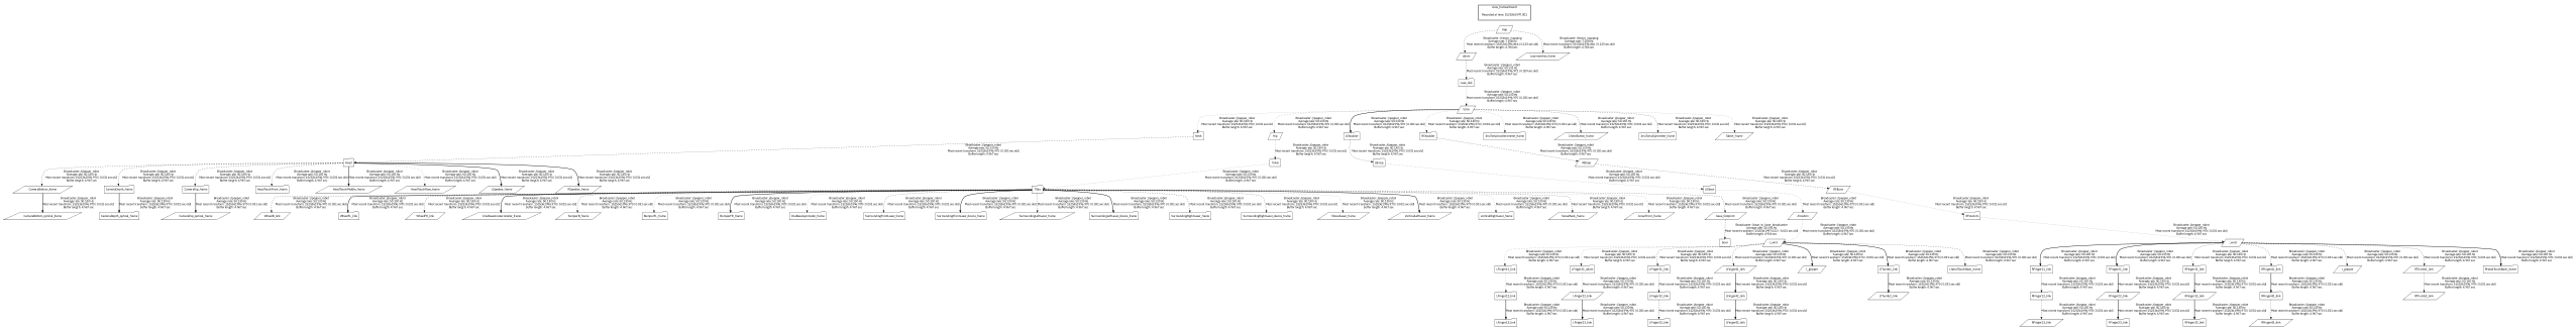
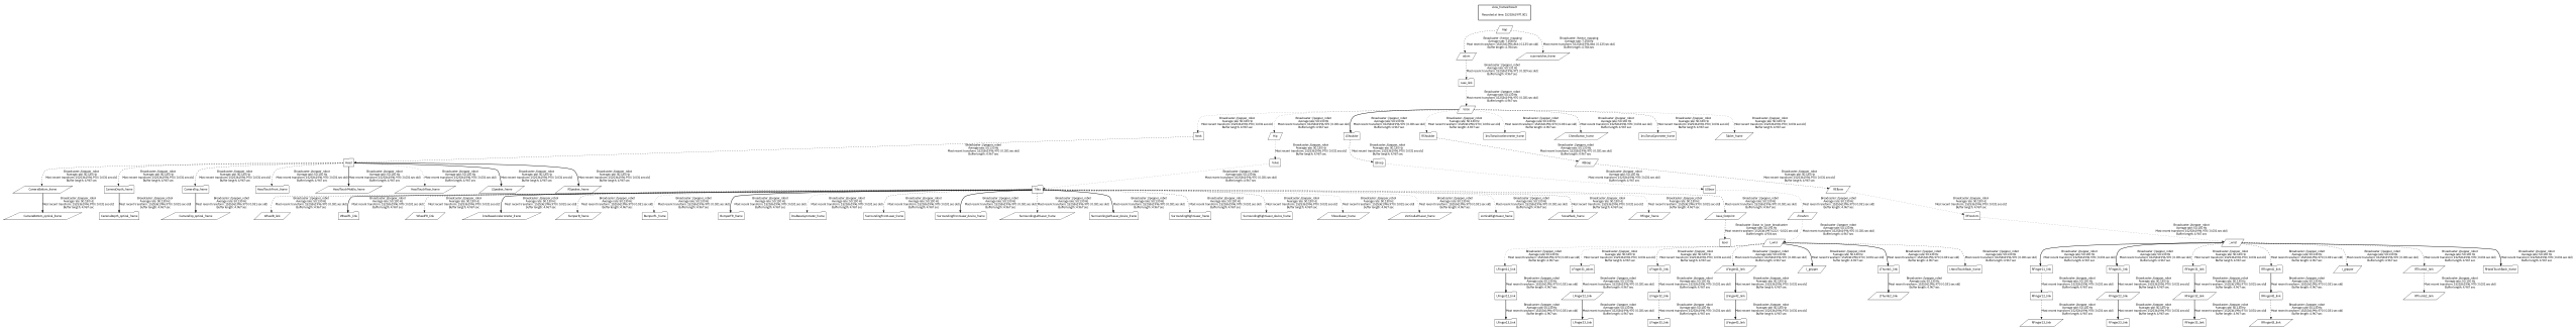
  digraph {
    fontname="IBM Plex Sans"
    node [fontname="IBM Plex Sans" shape=folder]
    edge [fontname="IBM Plex Sans" style=dashed]
    "Recorded at time: 1525361997.001" [shape=plaintext]
    map [shape=parallelogram]
    Neck
    Head
    CameraBottom_frame [shape=parallelogram]
    CameraDepth_frame
    CameraTop_frame
    HeadTouchFront_frame
    HeadTouchMiddle_frame [shape=parallelogram]
    HeadTouchRear_frame [shape=parallelogram]
    LSpeaker_frame [shape=parallelogram]
    RSpeaker_frame [shape=parallelogram]
    CameraBottom_optical_frame [shape=parallelogram]
    CameraDepth_optical_frame
    CameraTop_optical_frame [shape=parallelogram]
    torso [shape=parallelogram]
    Hip [shape=parallelogram]
    LShoulder
    RShoulder
    ImuTorsoAccelerometer_frame
    ChestButton_frame [shape=parallelogram]
    ImuTorsoGyrometer_frame
    Tablet_frame [shape=parallelogram]
    Pelvis
    LBicep
    RBicep [shape=parallelogram]
    base_link
    Tibia
    WheelB_link [shape=parallelogram]
    WheelFL_link
    WheelFR_link [shape=parallelogram]
    ImuBaseAccelerometer_frame [shape=parallelogram]
    BumperB_frame [shape=parallelogram]
    BumperFL_frame
    BumperFR_frame
    ImuBaseGyrometer_frame
    SurroundingFrontLaser_frame
    SurroundingFrontLaser_device_frame
    SurroundingLeftLaser_frame [shape=parallelogram]
    SurroundingLeftLaser_device_frame
    SurroundingRightLaser_frame
    SurroundingRightLaser_device_frame
    ShovelLaser_frame [shape=parallelogram]
    VerticalLeftLaser_frame [shape=parallelogram]
    VerticalRightLaser_frame
    SonarBack_frame [shape=parallelogram]
-   SonarFront_frame [shape=parallelogram]
+   SonarFront_frame [shape=parallelogram label=RFinger_frame]
    base_footprint [shape=parallelogram]
    laser
    LForeArm [shape=parallelogram]
    LElbow
    l_wrist [shape=parallelogram]
    LFinger11_link
    n54 [label=LFinger21_odom]
    LFinger31_link
    LFinger41_link [shape=parallelogram]
    l_gripper [shape=parallelogram]
    LThumb1_link
    LHandTouchBack_frame
    LFinger12_link
    LFinger22_link [shape=parallelogram]
    LFinger32_link
    LFinger42_link
    LThumb2_link [shape=parallelogram]
    LFinger13_link
    LFinger23_link
    LFinger33_link
    LFinger43_link
    RElbow [shape=parallelogram]
    RForeArm
    r_wrist [shape=parallelogram]
    RFinger11_link
    RFinger21_link
    RFinger31_link
    RFinger41_link
    r_gripper [shape=parallelogram]
    RThumb1_link [shape=parallelogram]
    RHandTouchBack_frame
    RFinger12_link
    RFinger22_link [shape=parallelogram]
    RFinger32_link [shape=parallelogram]
    RFinger42_link
    RThumb2_link [shape=parallelogram]
    RFinger13_link [shape=parallelogram]
    RFinger23_link
    RFinger33_link
    RFinger43_link [shape=parallelogram]
    odom [shape=parallelogram]
    scanmatcher_frame [shape=parallelogram]
    subgraph cluster_1 {
      color=black
      label="view_frames Result"
      style=bold
      "Recorded at time: 1525361997.001"
    }
    "Recorded at time: 1525361997.001" -> map [style=invis]
    map -> odom [label="Broadcaster: /hector_mapping\nAverage rate: 7.108 Hz\nMost recent transform: 1525361996.866 ( 0.135 sec old)\nBuffer length: 4.784 sec\n"]
    map -> scanmatcher_frame [label="Broadcaster: /hector_mapping\nAverage rate: 7.108 Hz\nMost recent transform: 1525361996.866 ( 0.135 sec old)\nBuffer length: 4.784 sec\n"]
    Neck -> Head [label="Broadcaster: //pepper_robot\nAverage rate: 50.130 Hz\nMost recent transform: 1525361996.970 ( 0.031 sec old)\nBuffer length: 4.967 sec\n"]
    Head -> CameraBottom_frame [label="Broadcaster: //pepper_robot\nAverage rate: 50.130 Hz\nMost recent transform: 1525361996.970 ( 0.031 sec old)\nBuffer length: 4.967 sec\n"]
    Head -> CameraDepth_frame [label="Broadcaster: //pepper_robot\nAverage rate: 50.130 Hz\nMost recent transform: 1525361996.970 ( 0.031 sec old)\nBuffer length: 4.967 sec\n"]
    Head -> CameraTop_frame [label="Broadcaster: //pepper_robot\nAverage rate: 50.130 Hz\nMost recent transform: 1525361996.970 ( 0.031 sec old)\nBuffer length: 4.967 sec\n"]
    Head -> HeadTouchFront_frame [label="Broadcaster: //pepper_robot\nAverage rate: 50.130 Hz\nMost recent transform: 1525361996.970 ( 0.031 sec old)\nBuffer length: 4.967 sec\n"]
    Head -> HeadTouchMiddle_frame [label="Broadcaster: //pepper_robot\nAverage rate: 50.130 Hz\nMost recent transform: 1525361996.970 ( 0.031 sec old)\nBuffer length: 4.967 sec\n" style=bold]
    Head -> HeadTouchRear_frame [label="Broadcaster: //pepper_robot\nAverage rate: 50.130 Hz\nMost recent transform: 1525361996.970 ( 0.031 sec old)\nBuffer length: 4.967 sec\n" style=dotted]
    Head -> LSpeaker_frame [label="Broadcaster: //pepper_robot\nAverage rate: 50.130 Hz\nMost recent transform: 1525361996.970 ( 0.031 sec old)\nBuffer length: 4.967 sec\n" style=bold]
    Head -> RSpeaker_frame [label="Broadcaster: //pepper_robot\nAverage rate: 50.130 Hz\nMost recent transform: 1525361996.970 ( 0.031 sec old)\nBuffer length: 4.967 sec\n" style=bold]
    CameraBottom_frame -> CameraBottom_optical_frame [label="Broadcaster: //pepper_robot\nAverage rate: 50.130 Hz\nMost recent transform: 1525361996.970 ( 0.031 sec old)\nBuffer length: 4.967 sec\n" style=bold]
    CameraDepth_frame -> CameraDepth_optical_frame [label="Broadcaster: //pepper_robot\nAverage rate: 50.130 Hz\nMost recent transform: 1525361996.970 ( 0.031 sec old)\nBuffer length: 4.967 sec\n" style=bold]
    CameraTop_frame -> CameraTop_optical_frame [label="Broadcaster: //pepper_robot\nAverage rate: 50.130 Hz\nMost recent transform: 1525361996.970 ( 0.031 sec old)\nBuffer length: 4.967 sec\n" style=bold]
    torso -> Neck [label="Broadcaster: //pepper_robot\nAverage rate: 50.130 Hz\nMost recent transform: 1525361996.970 ( 0.031 sec old)\nBuffer length: 4.967 sec\n" style=dotted]
    torso -> Hip [label="Broadcaster: //pepper_robot\nAverage rate: 50.130 Hz\nMost recent transform: 1525361996.970 ( 0.031 sec old)\nBuffer length: 4.967 sec\n" style=dotted]
    torso -> LShoulder [label="Broadcaster: //pepper_robot\nAverage rate: 50.130 Hz\nMost recent transform: 1525361996.970 ( 0.031 sec old)\nBuffer length: 4.967 sec\n" style=bold]
    torso -> RShoulder [label="Broadcaster: //pepper_robot\nAverage rate: 50.130 Hz\nMost recent transform: 1525361996.970 ( 0.031 sec old)\nBuffer length: 4.967 sec\n" style=dotted]
    torso -> ImuTorsoAccelerometer_frame [label="Broadcaster: //pepper_robot\nAverage rate: 50.130 Hz\nMost recent transform: 1525361996.970 ( 0.031 sec old)\nBuffer length: 4.967 sec\n" style=dotted]
    torso -> ChestButton_frame [label="Broadcaster: //pepper_robot\nAverage rate: 50.130 Hz\nMost recent transform: 1525361996.970 ( 0.031 sec old)\nBuffer length: 4.967 sec\n"]
    torso -> ImuTorsoGyrometer_frame [label="Broadcaster: //pepper_robot\nAverage rate: 50.130 Hz\nMost recent transform: 1525361996.970 ( 0.031 sec old)\nBuffer length: 4.967 sec\n"]
    torso -> Tablet_frame [label="Broadcaster: //pepper_robot\nAverage rate: 50.130 Hz\nMost recent transform: 1525361996.970 ( 0.031 sec old)\nBuffer length: 4.967 sec\n" style=dotted]
    Hip -> Pelvis [label="Broadcaster: //pepper_robot\nAverage rate: 50.130 Hz\nMost recent transform: 1525361996.970 ( 0.031 sec old)\nBuffer length: 4.967 sec\n" style=dotted]
    LShoulder -> LBicep [label="Broadcaster: //pepper_robot\nAverage rate: 50.130 Hz\nMost recent transform: 1525361996.970 ( 0.031 sec old)\nBuffer length: 4.967 sec\n"]
    RShoulder -> RBicep [label="Broadcaster: //pepper_robot\nAverage rate: 50.130 Hz\nMost recent transform: 1525361996.970 ( 0.031 sec old)\nBuffer length: 4.967 sec\n"]
    Pelvis -> Tibia [label="Broadcaster: //pepper_robot\nAverage rate: 50.130 Hz\nMost recent transform: 1525361996.970 ( 0.031 sec old)\nBuffer length: 4.967 sec\n" style=dotted]
    LBicep -> LElbow [label="Broadcaster: //pepper_robot\nAverage rate: 50.130 Hz\nMost recent transform: 1525361996.970 ( 0.031 sec old)\nBuffer length: 4.967 sec\n" style=dotted]
    RBicep -> RElbow [label="Broadcaster: //pepper_robot\nAverage rate: 50.130 Hz\nMost recent transform: 1525361996.970 ( 0.031 sec old)\nBuffer length: 4.967 sec\n"]
    base_link -> torso [label="Broadcaster: //pepper_robot\nAverage rate: 50.130 Hz\nMost recent transform: 1525361996.970 ( 0.031 sec old)\nBuffer length: 4.967 sec\n" style=dotted]
    Tibia -> WheelB_link [label="Broadcaster: //pepper_robot\nAverage rate: 50.130 Hz\nMost recent transform: 1525361996.970 ( 0.031 sec old)\nBuffer length: 4.967 sec\n"]
    Tibia -> WheelFL_link [label="Broadcaster: //pepper_robot\nAverage rate: 50.130 Hz\nMost recent transform: 1525361996.970 ( 0.031 sec old)\nBuffer length: 4.967 sec\n" style=bold]
    Tibia -> WheelFR_link [label="Broadcaster: //pepper_robot\nAverage rate: 50.130 Hz\nMost recent transform: 1525361996.970 ( 0.031 sec old)\nBuffer length: 4.967 sec\n"]
    Tibia -> ImuBaseAccelerometer_frame [label="Broadcaster: //pepper_robot\nAverage rate: 50.130 Hz\nMost recent transform: 1525361996.970 ( 0.031 sec old)\nBuffer length: 4.967 sec\n" style=bold]
    Tibia -> BumperB_frame [label="Broadcaster: //pepper_robot\nAverage rate: 50.130 Hz\nMost recent transform: 1525361996.970 ( 0.031 sec old)\nBuffer length: 4.967 sec\n"]
    Tibia -> BumperFL_frame [label="Broadcaster: //pepper_robot\nAverage rate: 50.130 Hz\nMost recent transform: 1525361996.970 ( 0.031 sec old)\nBuffer length: 4.967 sec\n" style=dotted]
    Tibia -> BumperFR_frame [label="Broadcaster: //pepper_robot\nAverage rate: 50.130 Hz\nMost recent transform: 1525361996.970 ( 0.031 sec old)\nBuffer length: 4.967 sec\n" style=bold]
    Tibia -> ImuBaseGyrometer_frame [label="Broadcaster: //pepper_robot\nAverage rate: 50.130 Hz\nMost recent transform: 1525361996.970 ( 0.031 sec old)\nBuffer length: 4.967 sec\n" style=dotted]
    Tibia -> SurroundingFrontLaser_frame [label="Broadcaster: //pepper_robot\nAverage rate: 50.130 Hz\nMost recent transform: 1525361996.970 ( 0.031 sec old)\nBuffer length: 4.967 sec\n"]
    Tibia -> SurroundingFrontLaser_device_frame [label="Broadcaster: //pepper_robot\nAverage rate: 50.130 Hz\nMost recent transform: 1525361996.970 ( 0.031 sec old)\nBuffer length: 4.967 sec\n" style=bold]
    Tibia -> SurroundingLeftLaser_frame [label="Broadcaster: //pepper_robot\nAverage rate: 50.130 Hz\nMost recent transform: 1525361996.970 ( 0.031 sec old)\nBuffer length: 4.967 sec\n"]
    Tibia -> SurroundingLeftLaser_device_frame [label="Broadcaster: //pepper_robot\nAverage rate: 50.130 Hz\nMost recent transform: 1525361996.970 ( 0.031 sec old)\nBuffer length: 4.967 sec\n" style=bold]
    Tibia -> SurroundingRightLaser_frame [label="Broadcaster: //pepper_robot\nAverage rate: 50.130 Hz\nMost recent transform: 1525361996.970 ( 0.031 sec old)\nBuffer length: 4.967 sec\n"]
    Tibia -> SurroundingRightLaser_device_frame [label="Broadcaster: //pepper_robot\nAverage rate: 50.130 Hz\nMost recent transform: 1525361996.970 ( 0.031 sec old)\nBuffer length: 4.967 sec\n"]
    Tibia -> ShovelLaser_frame [label="Broadcaster: //pepper_robot\nAverage rate: 50.130 Hz\nMost recent transform: 1525361996.970 ( 0.031 sec old)\nBuffer length: 4.967 sec\n" style=dotted]
-   Tibia -> VerticalLeftLaser_frame [label="Broadcaster: //pepper_robot\nAverage rate: 50.130 Hz\nMost recent transform: 1525361996.970 ( 0.031 sec old)\nBuffer length: 4.967 sec\n" style=bold]
+   Tibia -> VerticalLeftLaser_frame [label="Broadcaster: //pepper_robot\nAverage rate: 50.130 Hz\nMost recent transform: 1525361996.970 ( 0.031 sec old)\nBuffer length: 4.967 sec\n" style=dotted]
    Tibia -> VerticalRightLaser_frame [label="Broadcaster: //pepper_robot\nAverage rate: 50.130 Hz\nMost recent transform: 1525361996.970 ( 0.031 sec old)\nBuffer length: 4.967 sec\n" style=dotted]
    Tibia -> SonarBack_frame [label="Broadcaster: //pepper_robot\nAverage rate: 50.130 Hz\nMost recent transform: 1525361996.970 ( 0.031 sec old)\nBuffer length: 4.967 sec\n"]
    Tibia -> SonarFront_frame [label="Broadcaster: //pepper_robot\nAverage rate: 50.130 Hz\nMost recent transform: 1525361996.970 ( 0.031 sec old)\nBuffer length: 4.967 sec\n" style=dotted]
    Tibia -> base_footprint [label="Broadcaster: //pepper_robot\nAverage rate: 50.130 Hz\nMost recent transform: 1525361996.970 ( 0.031 sec old)\nBuffer length: 4.967 sec\n"]
    base_footprint -> laser [label="Broadcaster: /base_to_laser_broadcaster\nAverage rate: 10.192 Hz\nMost recent transform: 1525361997.022 ( -0.021 sec old)\nBuffer length: 4.906 sec\n"]
    LForeArm -> l_wrist [label="Broadcaster: //pepper_robot\nAverage rate: 50.130 Hz\nMost recent transform: 1525361996.970 ( 0.031 sec old)\nBuffer length: 4.967 sec\n" style=dotted]
    LElbow -> LForeArm [label="Broadcaster: //pepper_robot\nAverage rate: 50.130 Hz\nMost recent transform: 1525361996.970 ( 0.031 sec old)\nBuffer length: 4.967 sec\n" style=dotted]
    l_wrist -> LFinger11_link [label="Broadcaster: //pepper_robot\nAverage rate: 50.130 Hz\nMost recent transform: 1525361996.970 ( 0.031 sec old)\nBuffer length: 4.967 sec\n" style=dotted]
    l_wrist -> n54 [label="Broadcaster: //pepper_robot\nAverage rate: 50.130 Hz\nMost recent transform: 1525361996.970 ( 0.031 sec old)\nBuffer length: 4.967 sec\n" style=dotted]
    l_wrist -> LFinger31_link [label="Broadcaster: //pepper_robot\nAverage rate: 50.130 Hz\nMost recent transform: 1525361996.970 ( 0.031 sec old)\nBuffer length: 4.967 sec\n"]
    l_wrist -> LFinger41_link [label="Broadcaster: //pepper_robot\nAverage rate: 50.130 Hz\nMost recent transform: 1525361996.970 ( 0.031 sec old)\nBuffer length: 4.967 sec\n"]
    l_wrist -> l_gripper [label="Broadcaster: //pepper_robot\nAverage rate: 50.130 Hz\nMost recent transform: 1525361996.970 ( 0.031 sec old)\nBuffer length: 4.967 sec\n" style=bold]
    l_wrist -> LThumb1_link [label="Broadcaster: //pepper_robot\nAverage rate: 50.130 Hz\nMost recent transform: 1525361996.970 ( 0.031 sec old)\nBuffer length: 4.967 sec\n" style=bold]
    l_wrist -> LHandTouchBack_frame [label="Broadcaster: //pepper_robot\nAverage rate: 50.130 Hz\nMost recent transform: 1525361996.970 ( 0.031 sec old)\nBuffer length: 4.967 sec\n"]
-   LFinger11_link -> LFinger12_link [label="Broadcaster: //pepper_robot\nAverage rate: 50.130 Hz\nMost recent transform: 1525361996.970 ( 0.031 sec old)\nBuffer length: 4.967 sec\n" style=dotted]
+   LFinger11_link -> LFinger12_link [label="Broadcaster: //pepper_robot\nAverage rate: 50.130 Hz\nMost recent transform: 1525361996.970 ( 0.031 sec old)\nBuffer length: 4.967 sec\n" style=bold]
    n54 -> LFinger22_link [label="Broadcaster: //pepper_robot\nAverage rate: 50.130 Hz\nMost recent transform: 1525361996.970 ( 0.031 sec old)\nBuffer length: 4.967 sec\n" style=dotted]
    LFinger31_link -> LFinger32_link [label="Broadcaster: //pepper_robot\nAverage rate: 50.130 Hz\nMost recent transform: 1525361996.970 ( 0.031 sec old)\nBuffer length: 4.967 sec\n"]
    LFinger41_link -> LFinger42_link [label="Broadcaster: //pepper_robot\nAverage rate: 50.130 Hz\nMost recent transform: 1525361996.970 ( 0.031 sec old)\nBuffer length: 4.967 sec\n" style=bold]
    LThumb1_link -> LThumb2_link [label="Broadcaster: //pepper_robot\nAverage rate: 50.130 Hz\nMost recent transform: 1525361996.970 ( 0.031 sec old)\nBuffer length: 4.967 sec\n" style=bold]
    LFinger12_link -> LFinger13_link [label="Broadcaster: //pepper_robot\nAverage rate: 50.130 Hz\nMost recent transform: 1525361996.970 ( 0.031 sec old)\nBuffer length: 4.967 sec\n" style=bold]
    LFinger22_link -> LFinger23_link [label="Broadcaster: //pepper_robot\nAverage rate: 50.130 Hz\nMost recent transform: 1525361996.970 ( 0.031 sec old)\nBuffer length: 4.967 sec\n" style=bold]
    LFinger32_link -> LFinger33_link [label="Broadcaster: //pepper_robot\nAverage rate: 50.130 Hz\nMost recent transform: 1525361996.970 ( 0.031 sec old)\nBuffer length: 4.967 sec\n"]
    LFinger42_link -> LFinger43_link [label="Broadcaster: //pepper_robot\nAverage rate: 50.130 Hz\nMost recent transform: 1525361996.970 ( 0.031 sec old)\nBuffer length: 4.967 sec\n" style=bold]
    RElbow -> RForeArm [label="Broadcaster: //pepper_robot\nAverage rate: 50.130 Hz\nMost recent transform: 1525361996.970 ( 0.031 sec old)\nBuffer length: 4.967 sec\n" style=dotted]
    RForeArm -> r_wrist [label="Broadcaster: //pepper_robot\nAverage rate: 50.130 Hz\nMost recent transform: 1525361996.970 ( 0.031 sec old)\nBuffer length: 4.967 sec\n" style=dotted]
    r_wrist -> RFinger11_link [label="Broadcaster: //pepper_robot\nAverage rate: 50.130 Hz\nMost recent transform: 1525361996.970 ( 0.031 sec old)\nBuffer length: 4.967 sec\n" style=bold]
    r_wrist -> RFinger21_link [label="Broadcaster: //pepper_robot\nAverage rate: 50.130 Hz\nMost recent transform: 1525361996.970 ( 0.031 sec old)\nBuffer length: 4.967 sec\n" style=bold]
    r_wrist -> RFinger31_link [label="Broadcaster: //pepper_robot\nAverage rate: 50.130 Hz\nMost recent transform: 1525361996.970 ( 0.031 sec old)\nBuffer length: 4.967 sec\n"]
    r_wrist -> RFinger41_link [label="Broadcaster: //pepper_robot\nAverage rate: 50.130 Hz\nMost recent transform: 1525361996.970 ( 0.031 sec old)\nBuffer length: 4.967 sec\n"]
    r_wrist -> r_gripper [label="Broadcaster: //pepper_robot\nAverage rate: 50.130 Hz\nMost recent transform: 1525361996.970 ( 0.031 sec old)\nBuffer length: 4.967 sec\n"]
    r_wrist -> RThumb1_link [label="Broadcaster: //pepper_robot\nAverage rate: 50.130 Hz\nMost recent transform: 1525361996.970 ( 0.031 sec old)\nBuffer length: 4.967 sec\n"]
    r_wrist -> RHandTouchBack_frame [label="Broadcaster: //pepper_robot\nAverage rate: 50.130 Hz\nMost recent transform: 1525361996.970 ( 0.031 sec old)\nBuffer length: 4.967 sec\n" style=bold]
    RFinger11_link -> RFinger12_link [label="Broadcaster: //pepper_robot\nAverage rate: 50.130 Hz\nMost recent transform: 1525361996.970 ( 0.031 sec old)\nBuffer length: 4.967 sec\n"]
    RFinger21_link -> RFinger22_link [label="Broadcaster: //pepper_robot\nAverage rate: 50.130 Hz\nMost recent transform: 1525361996.970 ( 0.031 sec old)\nBuffer length: 4.967 sec\n" style=bold]
    RFinger31_link -> RFinger32_link [label="Broadcaster: //pepper_robot\nAverage rate: 50.130 Hz\nMost recent transform: 1525361996.970 ( 0.031 sec old)\nBuffer length: 4.967 sec\n" style=bold]
    RFinger41_link -> RFinger42_link [label="Broadcaster: //pepper_robot\nAverage rate: 50.130 Hz\nMost recent transform: 1525361996.970 ( 0.031 sec old)\nBuffer length: 4.967 sec\n" style=bold]
    RThumb1_link -> RThumb2_link [label="Broadcaster: //pepper_robot\nAverage rate: 50.130 Hz\nMost recent transform: 1525361996.970 ( 0.031 sec old)\nBuffer length: 4.967 sec\n"]
    RFinger12_link -> RFinger13_link [label="Broadcaster: //pepper_robot\nAverage rate: 50.130 Hz\nMost recent transform: 1525361996.970 ( 0.031 sec old)\nBuffer length: 4.967 sec\n"]
    RFinger22_link -> RFinger23_link [label="Broadcaster: //pepper_robot\nAverage rate: 50.130 Hz\nMost recent transform: 1525361996.970 ( 0.031 sec old)\nBuffer length: 4.967 sec\n" style=bold]
    RFinger32_link -> RFinger33_link [label="Broadcaster: //pepper_robot\nAverage rate: 50.130 Hz\nMost recent transform: 1525361996.970 ( 0.031 sec old)\nBuffer length: 4.967 sec\n" style=bold]
    RFinger42_link -> RFinger43_link [label="Broadcaster: //pepper_robot\nAverage rate: 50.130 Hz\nMost recent transform: 1525361996.970 ( 0.031 sec old)\nBuffer length: 4.967 sec\n"]
    odom -> base_link [label="Broadcaster: //pepper_robot\nAverage rate: 50.131 Hz\nMost recent transform: 1525361996.972 ( 0.029 sec old)\nBuffer length: 4.967 sec\n"]
  }
